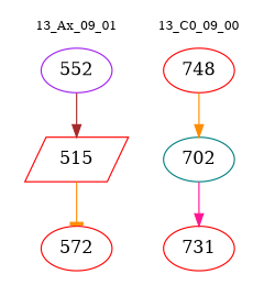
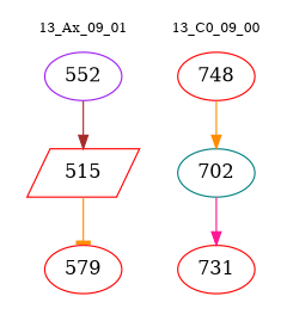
  digraph {
    node [color=red shape=ellipse]
    edge [arrowhead=normal color=darkorange]
    n1 [color=purple label=552]
    n2 [label=515 shape=parallelogram]
-   n3 [label=572]
+   n3 [label=579]
    n4 [label=748]
    n5 [color=teal label=702]
    n6 [label=731]
    subgraph cluster_1 {
      color=white
      fontsize=10
      label="13_Ax_09_01"
      n1
      n2
      n3
    }
    subgraph cluster_2 {
      color=white
      fontsize=10
      label="13_C0_09_00"
      n4
      n5
      n6
    }
    n1 -> n2 [color=brown]
    n2 -> n3 [arrowhead=tee]
    n4 -> n5
    n5 -> n6 [color=deeppink]
  }
